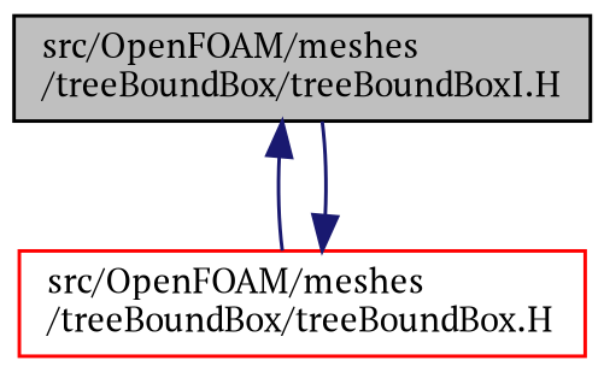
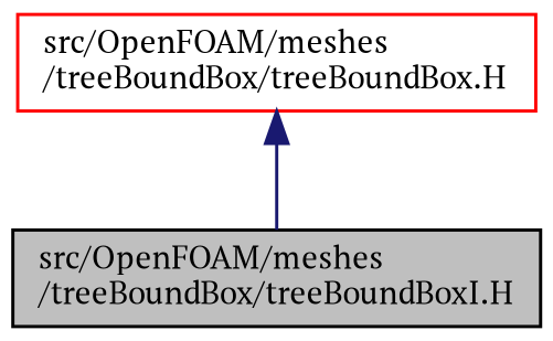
  digraph {
    fontname="PT Serif"
    node [fontname="PT Serif" fontsize=10 shape=record]
    edge [color=midnightblue dir=back fontname="PT Serif" fontsize=10 labelfontname=FreeSans labelfontsize=10 style=solid]
    n1 [color=black fillcolor=grey75 fontcolor=black height=0.2 label="src/OpenFOAM/meshes\l/treeBoundBox/treeBoundBoxI.H" style=filled width=0.4]
    n2 [color=red height=0.2 label="src/OpenFOAM/meshes\l/treeBoundBox/treeBoundBox.H" width=0.4]
-   n1 -> n2
    n2 -> n1
  }
